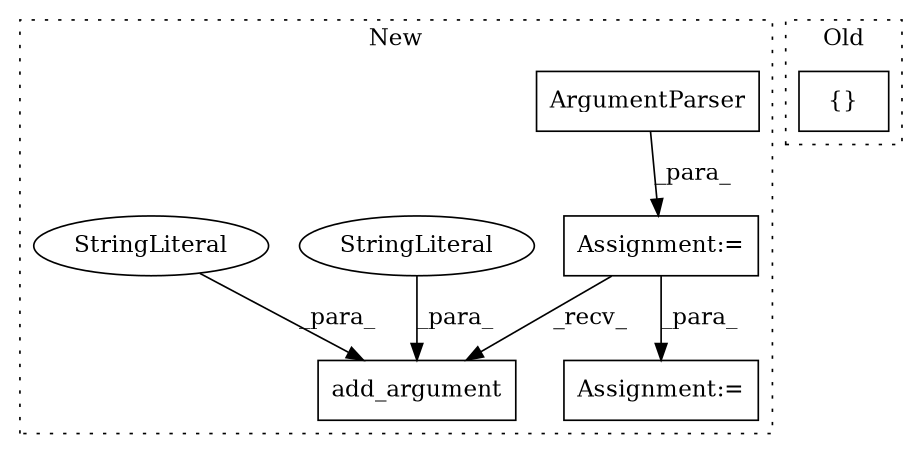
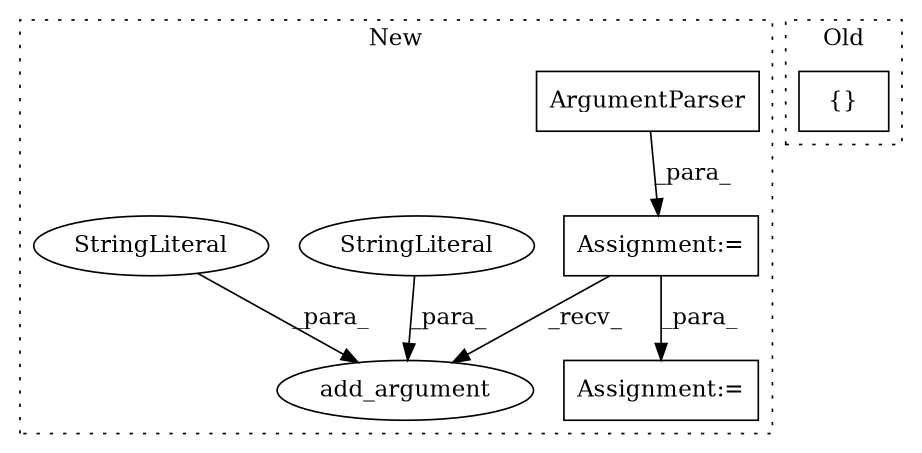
  digraph {
    node [a=32 l=1 shape=box]
    n1 [l="15,1" label=ArgumentParser s="517,576"]
-   n2 [l="13,1" label=add_argument s="653,699"]
+   n2 [l="13,1" label=add_argument s="653,699" shape=ellipse]
    n3 [a=45 l=12 label=StringLiteral s=682 shape=ellipse]
    n4 [a=45 l=6 label=StringLiteral s=675 shape=ellipse]
    n5 [a=7 label="Assignment:=" s=507]
    n6 [a=7 label="Assignment:=" s=710]
    n7 [a=4 l="1,1" label="{}" s="919,962"]
    subgraph cluster_1 {
      label=New
      style=dotted
      n1
      n2
      n3
      n4
      n5
      n6
    }
    subgraph cluster_2 {
      label=Old
      style=dotted
      n7
    }
    n1 -> n5 [label=_para_]
    n3 -> n2 [label=_para_]
    n4 -> n2 [label=_para_]
    n5 -> n2 [label=_recv_]
    n5 -> n6 [label=_para_]
  }
